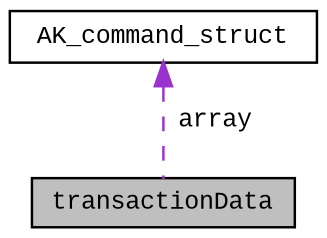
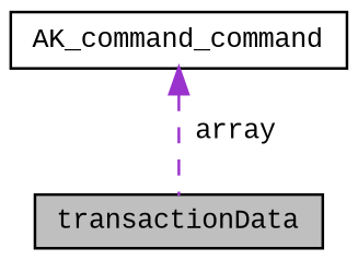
  digraph {
    fontname="Liberation Mono"
    node [color=black fontname="Liberation Mono" fontsize=10 shape=record]
    n1 [fillcolor=grey75 fontcolor=black height=0.2 label=transactionData style=filled width=0.4]
-   n2 [height=0.2 label=AK_command_struct width=0.4]
+   n2 [height=0.2 label=AK_command_command width=0.4]
    n2 -> n1 [color=darkorchid3 dir=back fontname="Liberation Mono" fontsize=10 label=" array" labelfontname=Helvetica labelfontsize=10 style=dashed]
  }
